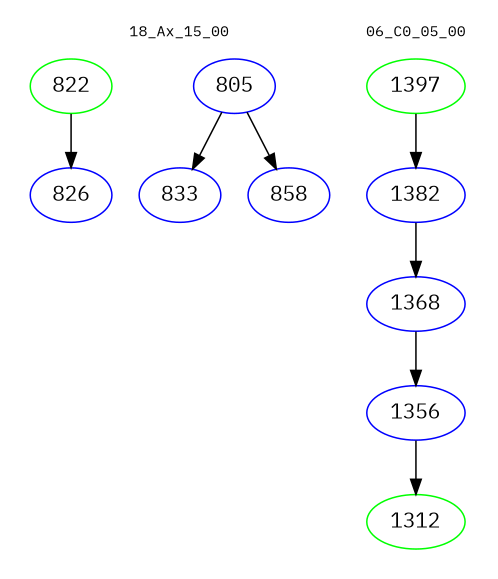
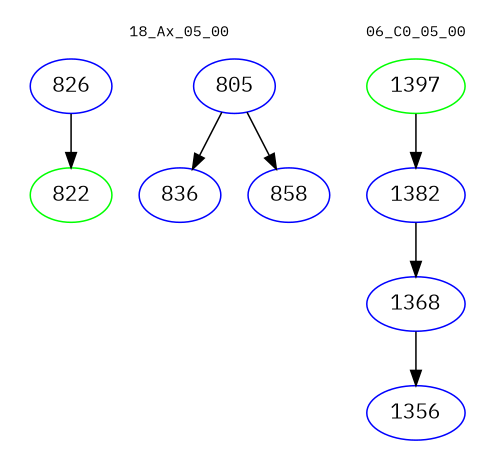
  digraph {
    fontname="IBM Plex Mono"
    node [color=blue fontname="IBM Plex Mono"]
    edge [color=black fontname="IBM Plex Mono"]
    n1 [label=805]
-   n2 [label=833]
+   n2 [label=836]
    n3 [label=858]
    n4 [label=826]
    n5 [color=green label=822]
    n6 [label=1382]
    n7 [label=1368]
    n8 [color=green label=1397]
    n9 [label=1356]
-   n10 [color=green label=1312]
    subgraph cluster_1 {
      color=white
      fontsize=10
-     label="18_Ax_15_00"
+     label="18_Ax_05_00"
      n1
      n2
      n3
      n4
      n5
    }
    subgraph cluster_2 {
      color=white
      fontsize=10
      label="06_C0_05_00"
      n6
      n7
      n8
      n9
-     n10
    }
    n1 -> n2
    n1 -> n3
-   n5 -> n4
+   n4 -> n5
    n6 -> n7
    n7 -> n9
    n8 -> n6
-   n9 -> n10
  }
